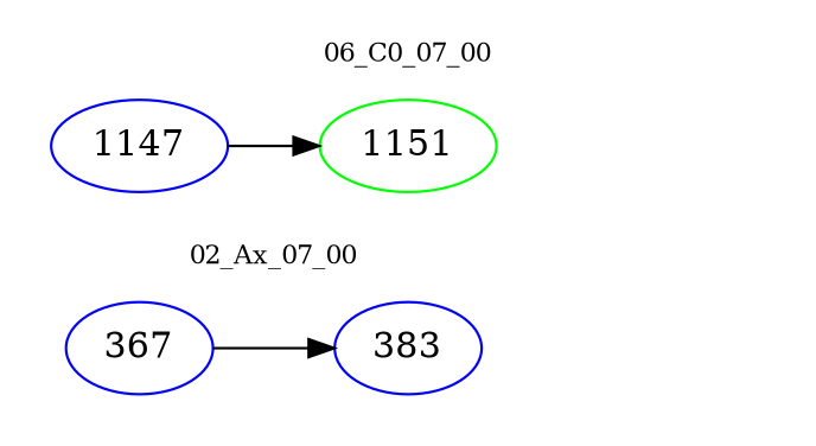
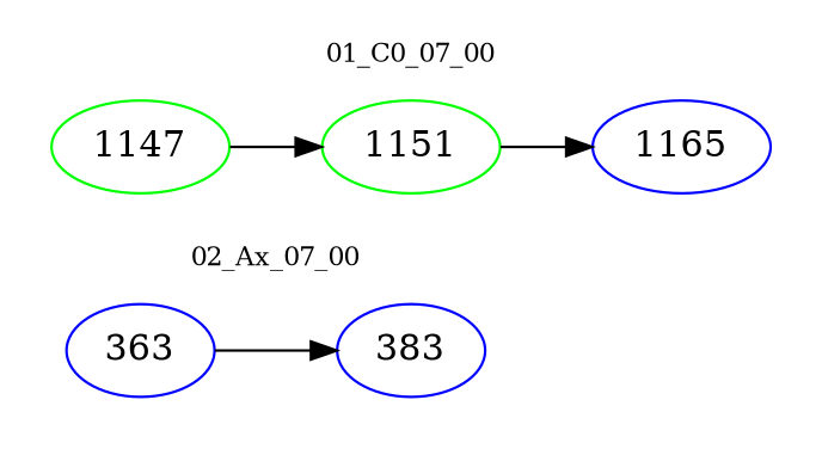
  digraph {
    rankdir=LR
    node [color=blue]
    edge [color=black]
-   n1 [label=367]
+   n1 [label=363]
    n2 [label=383]
-   n3 [label=1147]
+   n3 [color=green label=1147]
    n4 [color=green label=1151]
+   n5 [label=1165]
    subgraph cluster_1 {
      color=white
      fontsize=10
      label="02_Ax_07_00"
      n1
      n2
    }
    subgraph cluster_2 {
      color=white
      fontsize=10
-     label="06_C0_07_00"
+     label="01_C0_07_00"
      n3
      n4
+     n5
    }
    n1 -> n2
    n3 -> n4
+   n4 -> n5
  }
